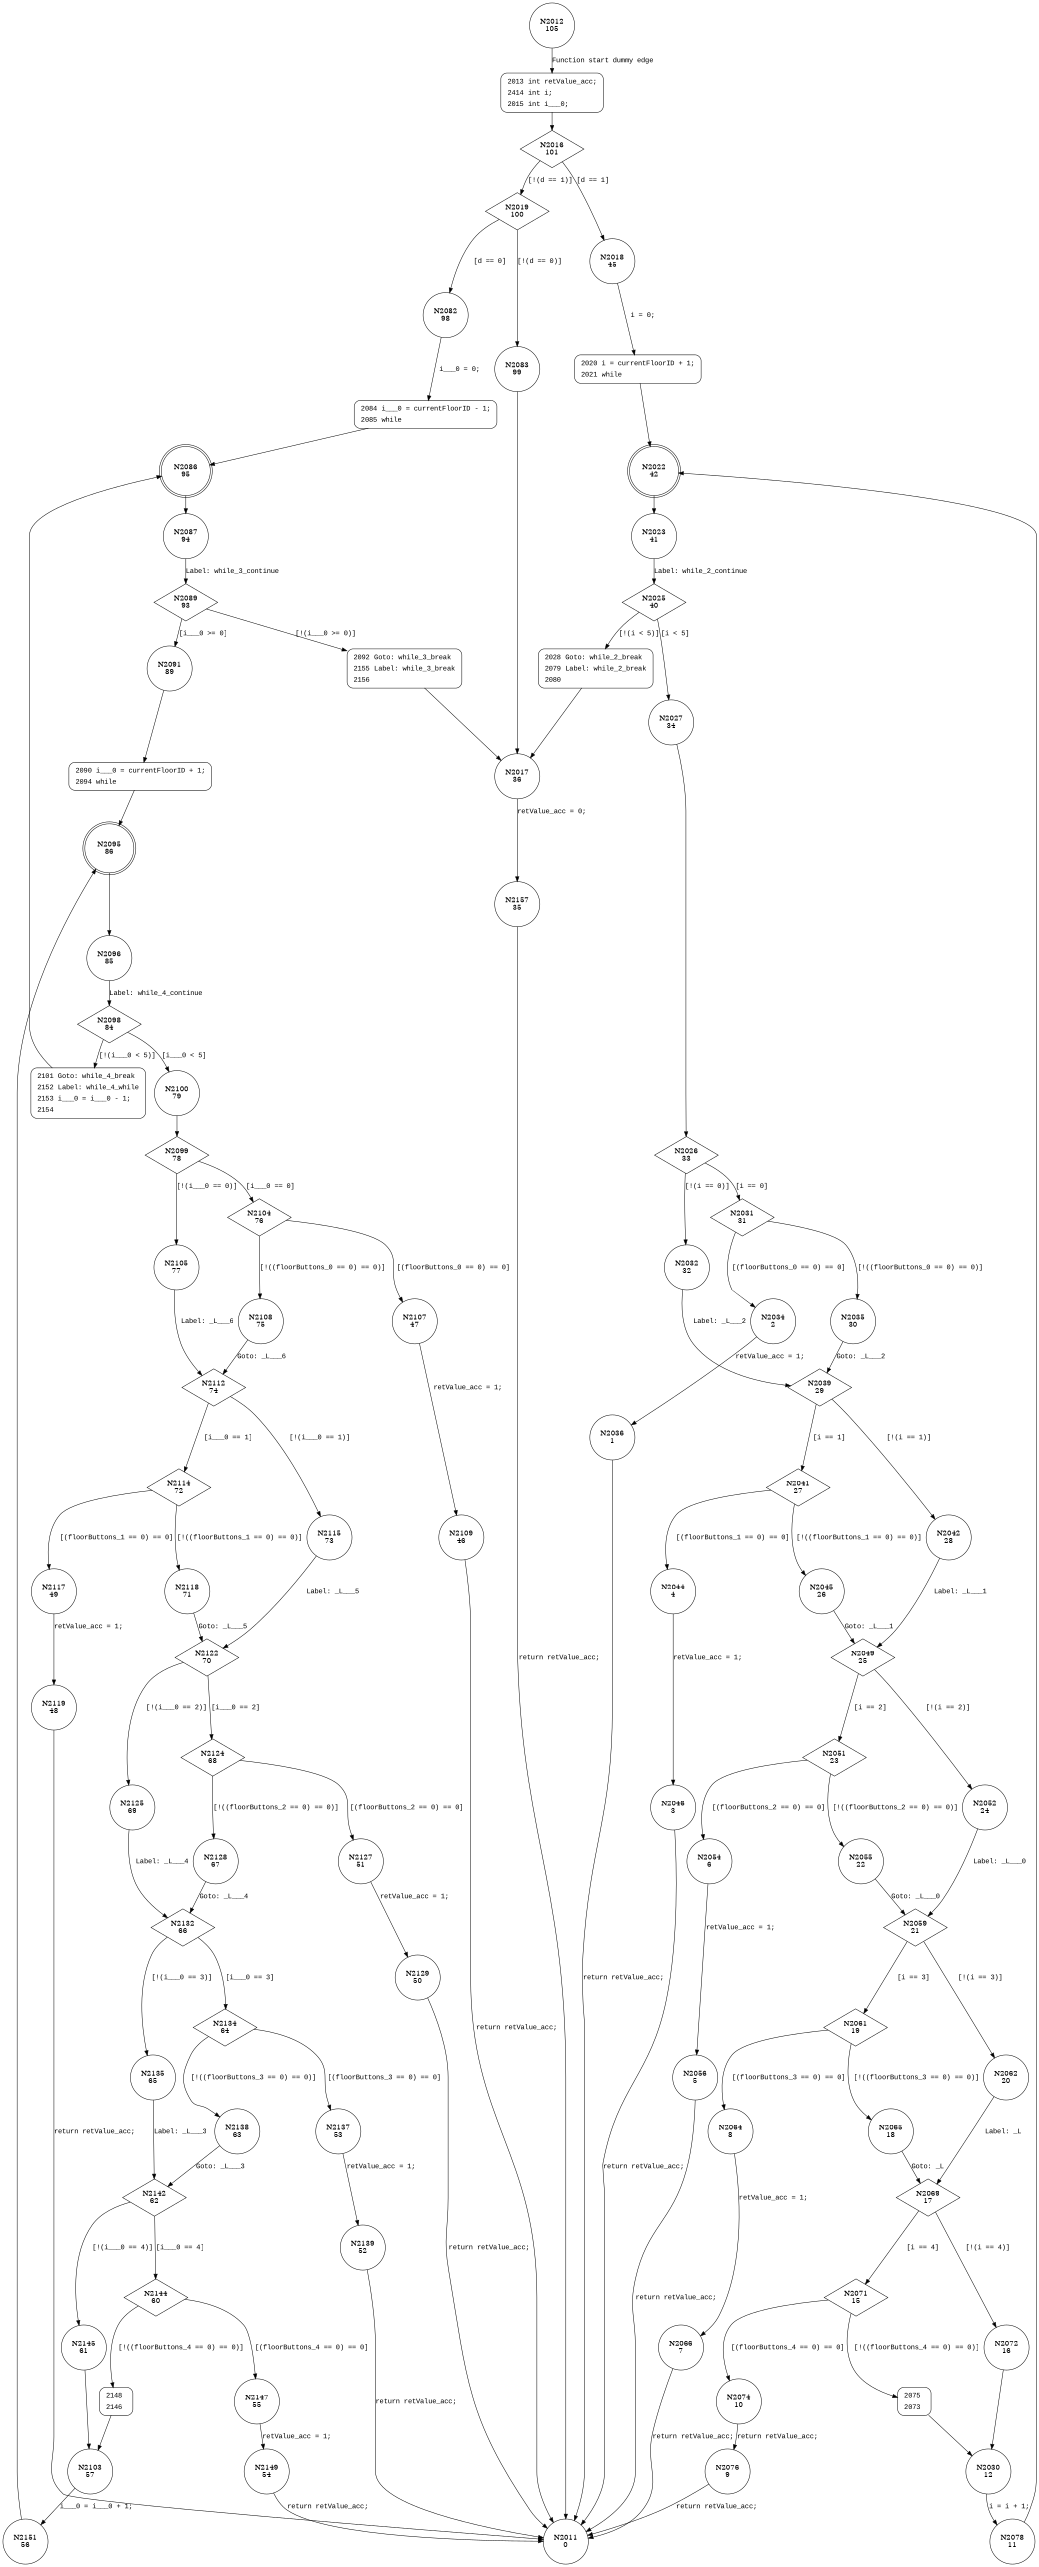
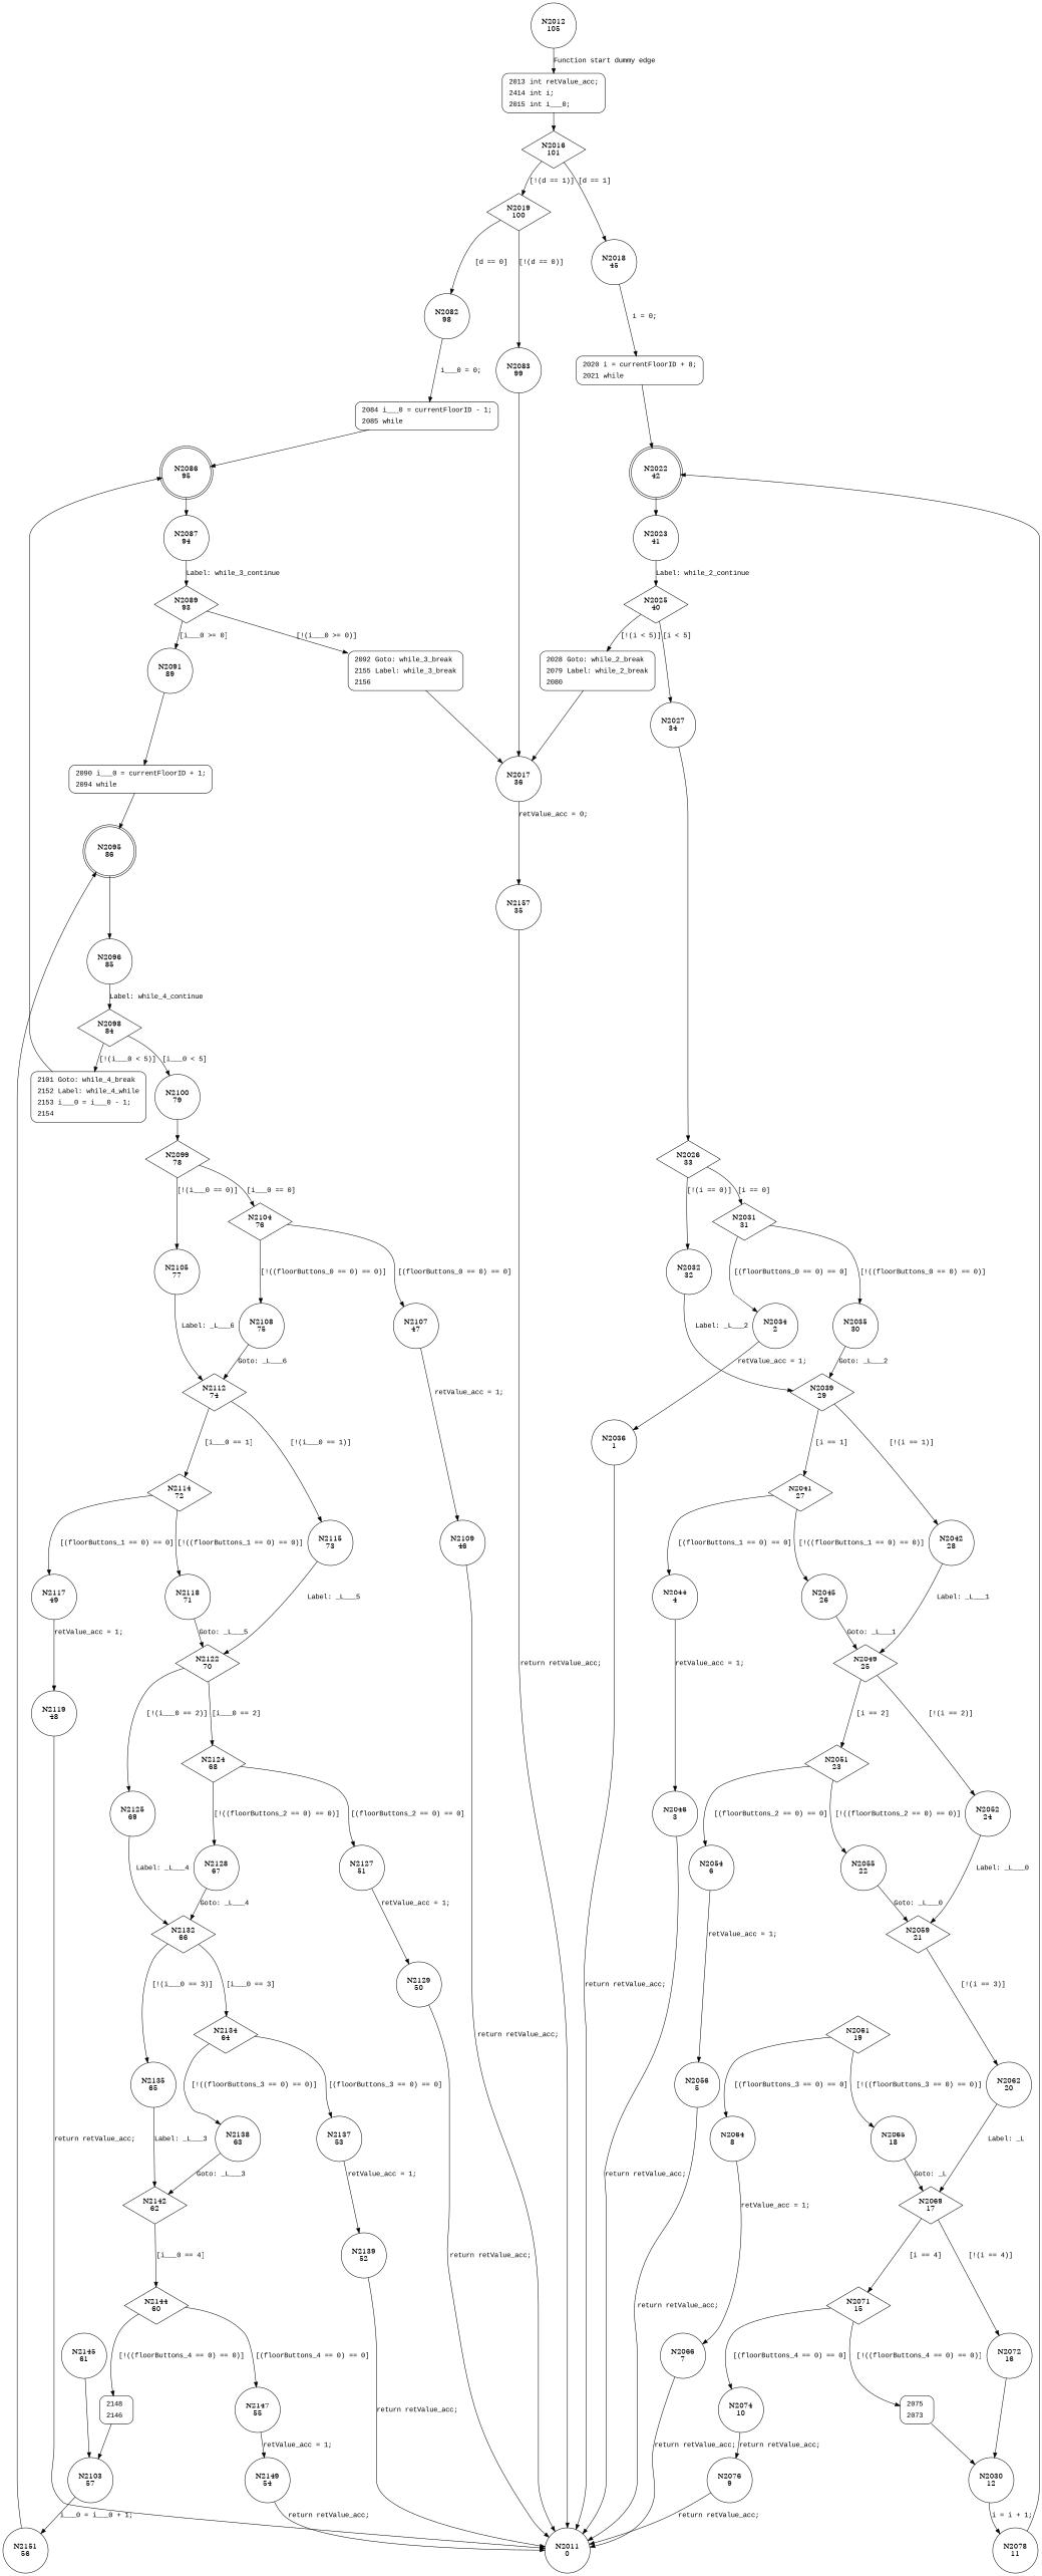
  digraph {
    node [shape=circle]
    edge [fontname="Courier New"]
    n1 [label="N2012\n105"]
    n2 [fillcolor=white fontname="Courier New" label=<<table border="0" cellborder="0" cellpadding="3" bgcolor="white"><tr><td align="right">2013</td><td align="left">int retValue_acc;</td></tr><tr><td align="right">2414</td><td align="left">int i;</td></tr><tr><td align="right">2015</td><td align="left">int i___0;</td></tr></table>> penwidth=1 shape=Mrecord style="filled,bold"]
    n3 [label="N2016\n101" shape=diamond]
    n4 [label="N2018\n45"]
    n5 [label="N2019\n100" shape=diamond]
-   n6 [fillcolor=white fontname="Courier New" label=<<table border="0" cellborder="0" cellpadding="3" bgcolor="white"><tr><td align="right">2020</td><td align="left">i = currentFloorID + 1;</td></tr><tr><td align="right">2021</td><td align="left">while</td></tr></table>> penwidth=1 shape=Mrecord style="filled,bold"]
+   n6 [fillcolor=white fontname="Courier New" label=<<table border="0" cellborder="0" cellpadding="3" bgcolor="white"><tr><td align="right">2020</td><td align="left">i = currentFloorID + 8;</td></tr><tr><td align="right">2021</td><td align="left">while</td></tr></table>> penwidth=1 shape=Mrecord style="filled,bold"]
    n7 [label="N2082\n98"]
    n8 [label="N2083\n99"]
    n9 [label="N2022\n42" shape=doublecircle]
    n10 [fillcolor=white fontname="Courier New" label=<<table border="0" cellborder="0" cellpadding="3" bgcolor="white"><tr><td align="right">2084</td><td align="left">i___0 = currentFloorID - 1;</td></tr><tr><td align="right">2085</td><td align="left">while</td></tr></table>> penwidth=1 shape=Mrecord style="filled,bold"]
    n11 [label="N2017\n36"]
    n12 [label="N2086\n95" shape=doublecircle]
    n13 [label="N2157\n35"]
    n14 [label="N2011\n0"]
    n15 [label="N2087\n94"]
    n16 [label="N2089\n93" shape=diamond]
    n17 [label="N2091\n89"]
    n18 [fillcolor=white fontname="Courier New" label=<<table border="0" cellborder="0" cellpadding="3" bgcolor="white"><tr><td align="right">2092</td><td align="left">Goto: while_3_break</td></tr><tr><td align="right">2155</td><td align="left">Label: while_3_break</td></tr><tr><td align="right">2156</td><td align="left"></td></tr></table>> penwidth=1 shape=Mrecord style="filled,bold"]
    n19 [fillcolor=white fontname="Courier New" label=<<table border="0" cellborder="0" cellpadding="3" bgcolor="white"><tr><td align="right">2090</td><td align="left">i___0 = currentFloorID + 1;</td></tr><tr><td align="right">2094</td><td align="left">while</td></tr></table>> penwidth=1 shape=Mrecord style="filled,bold"]
    n20 [label="N2095\n86" shape=doublecircle]
    n21 [label="N2096\n85"]
    n22 [label="N2098\n84" shape=diamond]
    n23 [label="N2100\n79"]
    n24 [fillcolor=white fontname="Courier New" label=<<table border="0" cellborder="0" cellpadding="3" bgcolor="white"><tr><td align="right">2101</td><td align="left">Goto: while_4_break</td></tr><tr><td align="right">2152</td><td align="left">Label: while_4_while</td></tr><tr><td align="right">2153</td><td align="left">i___0 = i___0 - 1;</td></tr><tr><td align="right">2154</td><td align="left"></td></tr></table>> penwidth=1 shape=Mrecord style="filled,bold"]
    n25 [label="N2099\n78" shape=diamond]
    n26 [label="N2104\n76" shape=diamond]
    n27 [label="N2105\n77"]
    n28 [label="N2107\n47"]
    n29 [label="N2108\n75"]
    n30 [label="N2112\n74" shape=diamond]
    n31 [label="N2109\n46"]
    n32 [label="N2114\n72" shape=diamond]
    n33 [label="N2115\n73"]
    n34 [label="N2117\n49"]
    n35 [label="N2118\n71"]
    n36 [label="N2122\n70" shape=diamond]
    n37 [label="N2119\n48"]
    n38 [label="N2124\n68" shape=diamond]
    n39 [label="N2125\n69"]
    n40 [label="N2127\n51"]
    n41 [label="N2128\n67"]
    n42 [label="N2132\n66" shape=diamond]
    n43 [label="N2129\n50"]
    n44 [label="N2134\n64" shape=diamond]
    n45 [label="N2135\n65"]
    n46 [label="N2137\n53"]
    n47 [label="N2138\n63"]
    n48 [label="N2142\n62" shape=diamond]
    n49 [label="N2139\n52"]
    n50 [label="N2144\n60" shape=diamond]
    n51 [label="N2145\n61"]
    n52 [label="N2147\n55"]
    n53 [fillcolor=white fontname="Courier New" label=<<table border="0" cellborder="0" cellpadding="3" bgcolor="white"><tr><td align="right">2148</td><td align="left"></td></tr><tr><td align="right">2146</td><td align="left"></td></tr></table>> penwidth=1 shape=Mrecord style="filled,bold"]
    n54 [label="N2103\n57"]
    n55 [label="N2149\n54"]
    n56 [label="N2151\n56"]
    n57 [label="N2023\n41"]
    n58 [label="N2025\n40" shape=diamond]
    n59 [label="N2027\n34"]
    n60 [fillcolor=white fontname="Courier New" label=<<table border="0" cellborder="0" cellpadding="3" bgcolor="white"><tr><td align="right">2028</td><td align="left">Goto: while_2_break</td></tr><tr><td align="right">2079</td><td align="left">Label: while_2_break</td></tr><tr><td align="right">2080</td><td align="left"></td></tr></table>> penwidth=1 shape=Mrecord style="filled,bold"]
    n61 [label="N2026\n33" shape=diamond]
    n62 [label="N2031\n31" shape=diamond]
    n63 [label="N2032\n32"]
    n64 [label="N2034\n2"]
    n65 [label="N2035\n30"]
    n66 [label="N2039\n29" shape=diamond]
    n67 [label="N2036\n1"]
    n68 [label="N2041\n27" shape=diamond]
    n69 [label="N2042\n28"]
    n70 [label="N2044\n4"]
    n71 [label="N2045\n26"]
    n72 [label="N2049\n25" shape=diamond]
    n73 [label="N2046\n3"]
    n74 [label="N2051\n23" shape=diamond]
    n75 [label="N2052\n24"]
    n76 [label="N2054\n6"]
    n77 [label="N2055\n22"]
    n78 [label="N2059\n21" shape=diamond]
    n79 [label="N2056\n5"]
    n80 [label="N2061\n19" shape=diamond]
    n81 [label="N2062\n20"]
    n82 [label="N2064\n8"]
    n83 [label="N2065\n18"]
    n84 [label="N2069\n17" shape=diamond]
    n85 [label="N2066\n7"]
    n86 [label="N2071\n15" shape=diamond]
    n87 [label="N2072\n16"]
    n88 [label="N2074\n10"]
    n89 [fillcolor=white fontname="Courier New" label=<<table border="0" cellborder="0" cellpadding="3" bgcolor="white"><tr><td align="right">2075</td><td align="left"></td></tr><tr><td align="right">2073</td><td align="left"></td></tr></table>> penwidth=1 shape=Mrecord style="filled,bold"]
    n90 [label="N2030\n12"]
    n91 [label="N2076\n9"]
    n92 [label="N2078\n11"]
    n1 -> n2 [label="Function start dummy edge"]
    n2 -> n3 [fontname=""]
    n3 -> n4 [label="[d == 1]"]
    n3 -> n5 [label="[!(d == 1)]"]
    n4 -> n6 [label="i = 0;"]
    n5 -> n7 [label="[d == 0]"]
    n5 -> n8 [label="[!(d == 0)]"]
    n6 -> n9 [fontname=""]
    n7 -> n10 [label="i___0 = 0;"]
    n8 -> n11
    n9 -> n57
    n10 -> n12 [fontname=""]
    n11 -> n13 [label="retValue_acc = 0;"]
    n12 -> n15
    n13 -> n14 [label="return retValue_acc;"]
    n15 -> n16 [label="Label: while_3_continue"]
    n16 -> n17 [label="[i___0 >= 0]"]
    n16 -> n18 [label="[!(i___0 >= 0)]"]
    n17 -> n19
    n18 -> n11 [fontname=""]
    n19 -> n20 [fontname=""]
    n20 -> n21
    n21 -> n22 [label="Label: while_4_continue"]
    n22 -> n23 [label="[i___0 < 5]"]
    n22 -> n24 [label="[!(i___0 < 5)]"]
    n23 -> n25
    n24 -> n12 [fontname=""]
    n25 -> n26 [label="[i___0 == 0]"]
    n25 -> n27 [label="[!(i___0 == 0)]"]
    n26 -> n28 [label="[(floorButtons_0 == 0) == 0]"]
    n26 -> n29 [label="[!((floorButtons_0 == 0) == 0)]"]
    n27 -> n30 [label="Label: _L___6"]
    n28 -> n31 [label="retValue_acc = 1;"]
    n29 -> n30 [label="Goto: _L___6"]
    n30 -> n32 [label="[i___0 == 1]"]
    n30 -> n33 [label="[!(i___0 == 1)]"]
    n31 -> n14 [label="return retValue_acc;"]
    n32 -> n34 [label="[(floorButtons_1 == 0) == 0]"]
    n32 -> n35 [label="[!((floorButtons_1 == 0) == 0)]"]
    n33 -> n36 [label="Label: _L___5"]
    n34 -> n37 [label="retValue_acc = 1;"]
    n35 -> n36 [label="Goto: _L___5"]
    n36 -> n38 [label="[i___0 == 2]"]
    n36 -> n39 [label="[!(i___0 == 2)]"]
    n37 -> n14 [label="return retValue_acc;"]
    n38 -> n40 [label="[(floorButtons_2 == 0) == 0]"]
    n38 -> n41 [label="[!((floorButtons_2 == 0) == 0)]"]
    n39 -> n42 [label="Label: _L___4"]
    n40 -> n43 [label="retValue_acc = 1;"]
    n41 -> n42 [label="Goto: _L___4"]
    n42 -> n44 [label="[i___0 == 3]"]
    n42 -> n45 [label="[!(i___0 == 3)]"]
    n43 -> n14 [label="return retValue_acc;"]
    n44 -> n46 [label="[(floorButtons_3 == 0) == 0]"]
    n44 -> n47 [label="[!((floorButtons_3 == 0) == 0)]"]
    n45 -> n48 [label="Label: _L___3"]
    n46 -> n49 [label="retValue_acc = 1;"]
    n47 -> n48 [label="Goto: _L___3"]
    n48 -> n50 [label="[i___0 == 4]"]
-   n48 -> n51 [label="[!(i___0 == 4)]"]
    n49 -> n14 [label="return retValue_acc;"]
    n50 -> n52 [label="[(floorButtons_4 == 0) == 0]"]
    n50 -> n53 [label="[!((floorButtons_4 == 0) == 0)]"]
    n51 -> n54
    n52 -> n55 [label="retValue_acc = 1;"]
    n53 -> n54 [fontname=""]
    n54 -> n56 [label="i___0 = i___0 + 1;"]
    n55 -> n14 [label="return retValue_acc;"]
    n56 -> n20
    n57 -> n58 [label="Label: while_2_continue"]
    n58 -> n59 [label="[i < 5]"]
    n58 -> n60 [label="[!(i < 5)]"]
    n59 -> n61
    n60 -> n11 [fontname=""]
    n61 -> n62 [label="[i == 0]"]
    n61 -> n63 [label="[!(i == 0)]"]
    n62 -> n64 [label="[(floorButtons_0 == 0) == 0]"]
    n62 -> n65 [label="[!((floorButtons_0 == 0) == 0)]"]
    n63 -> n66 [label="Label: _L___2"]
    n64 -> n67 [label="retValue_acc = 1;"]
    n65 -> n66 [label="Goto: _L___2"]
    n66 -> n68 [label="[i == 1]"]
    n66 -> n69 [label="[!(i == 1)]"]
    n67 -> n14 [label="return retValue_acc;"]
    n68 -> n70 [label="[(floorButtons_1 == 0) == 0]"]
    n68 -> n71 [label="[!((floorButtons_1 == 0) == 0)]"]
    n69 -> n72 [label="Label: _L___1"]
    n70 -> n73 [label="retValue_acc = 1;"]
    n71 -> n72 [label="Goto: _L___1"]
    n72 -> n74 [label="[i == 2]"]
    n72 -> n75 [label="[!(i == 2)]"]
    n73 -> n14 [label="return retValue_acc;"]
    n74 -> n76 [label="[(floorButtons_2 == 0) == 0]"]
    n74 -> n77 [label="[!((floorButtons_2 == 0) == 0)]"]
    n75 -> n78 [label="Label: _L___0"]
    n76 -> n79 [label="retValue_acc = 1;"]
    n77 -> n78 [label="Goto: _L___0"]
-   n78 -> n80 [label="[i == 3]"]
    n78 -> n81 [label="[!(i == 3)]"]
    n79 -> n14 [label="return retValue_acc;"]
    n80 -> n82 [label="[(floorButtons_3 == 0) == 0]"]
    n80 -> n83 [label="[!((floorButtons_3 == 0) == 0)]"]
    n81 -> n84 [label="Label: _L"]
    n82 -> n85 [label="retValue_acc = 1;"]
    n83 -> n84 [label="Goto: _L"]
    n84 -> n86 [label="[i == 4]"]
    n84 -> n87 [label="[!(i == 4)]"]
    n85 -> n14 [label="return retValue_acc;"]
    n86 -> n88 [label="[(floorButtons_4 == 0) == 0]"]
    n86 -> n89 [label="[!((floorButtons_4 == 0) == 0)]"]
    n87 -> n90
    n88 -> n91 [label="return retValue_acc;"]
    n89 -> n90 [fontname=""]
    n90 -> n92 [label="i = i + 1;"]
    n91 -> n14 [label="return retValue_acc;"]
    n92 -> n9
  }
